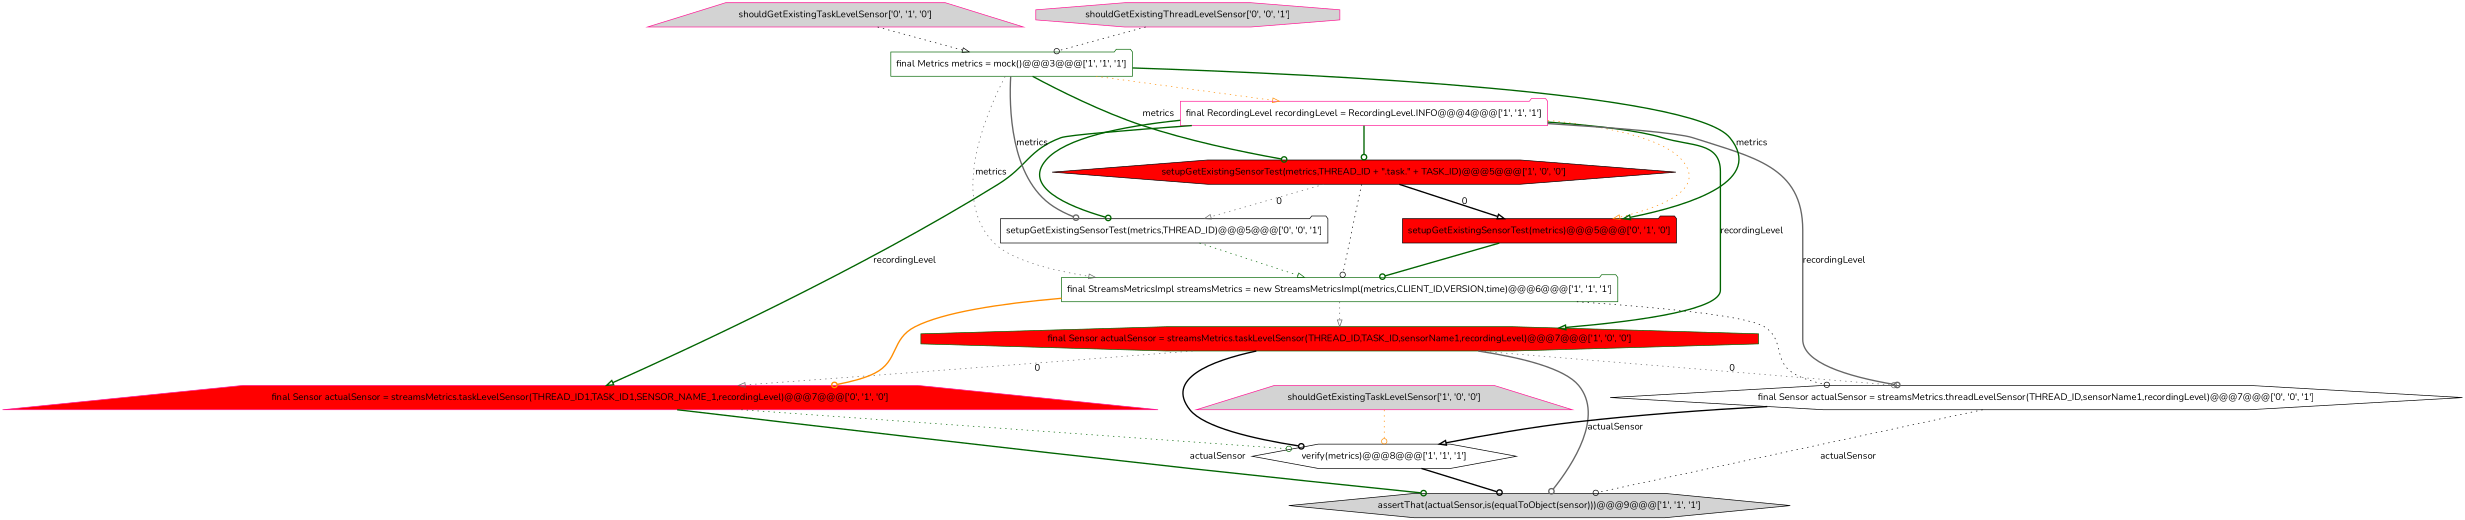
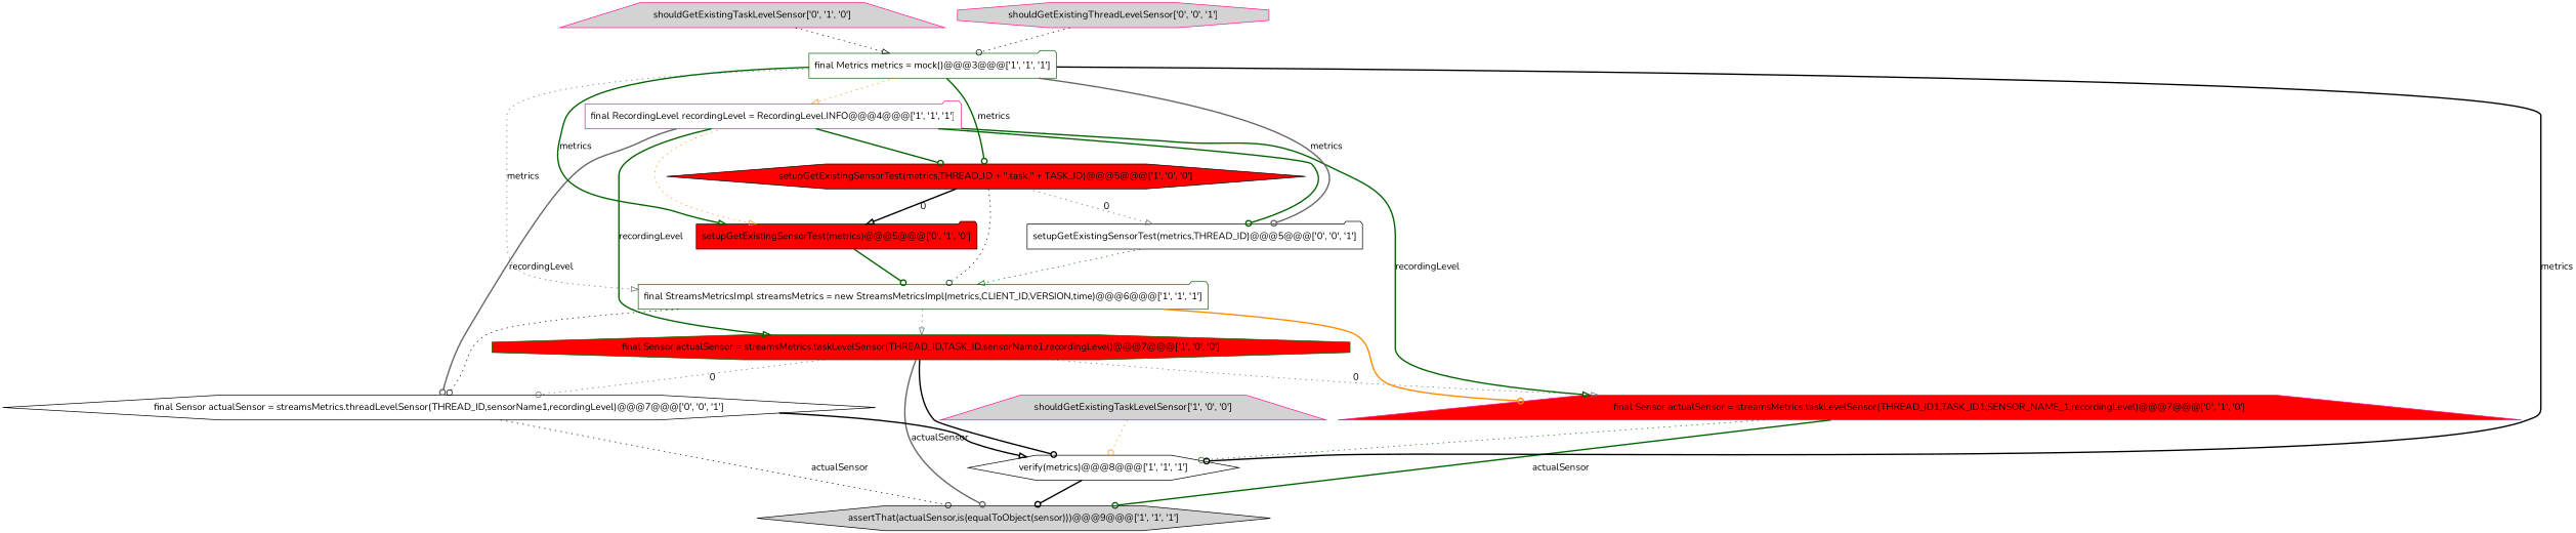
  digraph {
    fontname=Nunito
    node [color=black fillcolor=white fontname=Nunito shape=folder style=filled]
    edge [arrowhead=odot color=darkgreen fontname=Nunito style=bold]
    n1 [fillcolor=lightgray label="assertThat(actualSensor,is(equalToObject(sensor)))@@@9@@@['1', '1', '1']" shape=hexagon]
    n2 [color=deeppink label="final RecordingLevel recordingLevel = RecordingLevel.INFO@@@4@@@['1', '1', '1']"]
    n3 [fillcolor=red label="setupGetExistingSensorTest(metrics,THREAD_ID + \".task.\" + TASK_ID)@@@5@@@['1', '0', '0']" shape=hexagon]
    n4 [label="setupGetExistingSensorTest(metrics,THREAD_ID)@@@5@@@['0', '0', '1']"]
    n5 [fillcolor=red label="setupGetExistingSensorTest(metrics)@@@5@@@['0', '1', '0']"]
    n6 [color=deeppink fillcolor=red label="final Sensor actualSensor = streamsMetrics.taskLevelSensor(THREAD_ID1,TASK_ID1,SENSOR_NAME_1,recordingLevel)@@@7@@@['0', '1', '0']" shape=trapezium]
    n7 [color=darkgreen fillcolor=red label="final Sensor actualSensor = streamsMetrics.taskLevelSensor(THREAD_ID,TASK_ID,sensorName1,recordingLevel)@@@7@@@['1', '0', '0']" shape=octagon]
    n8 [label="final Sensor actualSensor = streamsMetrics.threadLevelSensor(THREAD_ID,sensorName1,recordingLevel)@@@7@@@['0', '0', '1']" shape=hexagon]
    n9 [color=darkgreen label="final StreamsMetricsImpl streamsMetrics = new StreamsMetricsImpl(metrics,CLIENT_ID,VERSION,time)@@@6@@@['1', '1', '1']"]
    n10 [label="verify(metrics)@@@8@@@['1', '1', '1']" shape=hexagon]
    n11 [color=deeppink fillcolor=lightgray label="shouldGetExistingTaskLevelSensor['0', '1', '0']" shape=trapezium]
    n12 [color=darkgreen label="final Metrics metrics = mock()@@@3@@@['1', '1', '1']"]
    n13 [color=deeppink fillcolor=lightgray label="shouldGetExistingThreadLevelSensor['0', '0', '1']" shape=octagon]
    n14 [color=deeppink fillcolor=lightgray label="shouldGetExistingTaskLevelSensor['1', '0', '0']" shape=trapezium]
    n2 -> n3
    n2 -> n4
    n2 -> n5 [arrowhead=onormal color=darkorange style=dotted]
    n2 -> n6 [arrowhead=onormal label=recordingLevel]
    n2 -> n7 [arrowhead=onormal label=recordingLevel]
    n2 -> n8 [color=gray40 label=recordingLevel]
    n3 -> n4 [arrowhead=onormal color=gray40 label=0 style=dotted]
    n3 -> n5 [arrowhead=onormal color=black label=0]
    n3 -> n9 [color=black style=dotted]
    n4 -> n9 [arrowhead=onormal style=dotted]
    n5 -> n9
    n6 -> n1 [label=actualSensor]
    n6 -> n10 [style=dotted]
    n7 -> n1 [color=gray40 label=actualSensor]
    n7 -> n6 [arrowhead=onormal color=gray40 label=0 style=dotted]
    n7 -> n8 [color=gray40 label=0 style=dotted]
    n7 -> n10 [color=black]
    n8 -> n1 [color=black label=actualSensor style=dotted]
    n8 -> n10 [arrowhead=onormal color=black]
    n9 -> n6 [color=darkorange]
    n9 -> n7 [arrowhead=onormal color=gray40 style=dotted]
    n9 -> n8 [color=black style=dotted]
    n10 -> n1 [color=black]
    n11 -> n12 [arrowhead=onormal color=black style=dotted]
    n12 -> n2 [arrowhead=onormal color=darkorange style=dotted]
    n12 -> n3 [label=metrics]
    n12 -> n4 [color=gray40 label=metrics]
    n12 -> n5 [arrowhead=onormal label=metrics]
    n12 -> n9 [arrowhead=onormal color=gray40 label=metrics style=dotted]
+   n12 -> n10 [color=black label=metrics]
    n13 -> n12 [color=black style=dotted]
    n14 -> n10 [color=darkorange style=dotted]
  }
